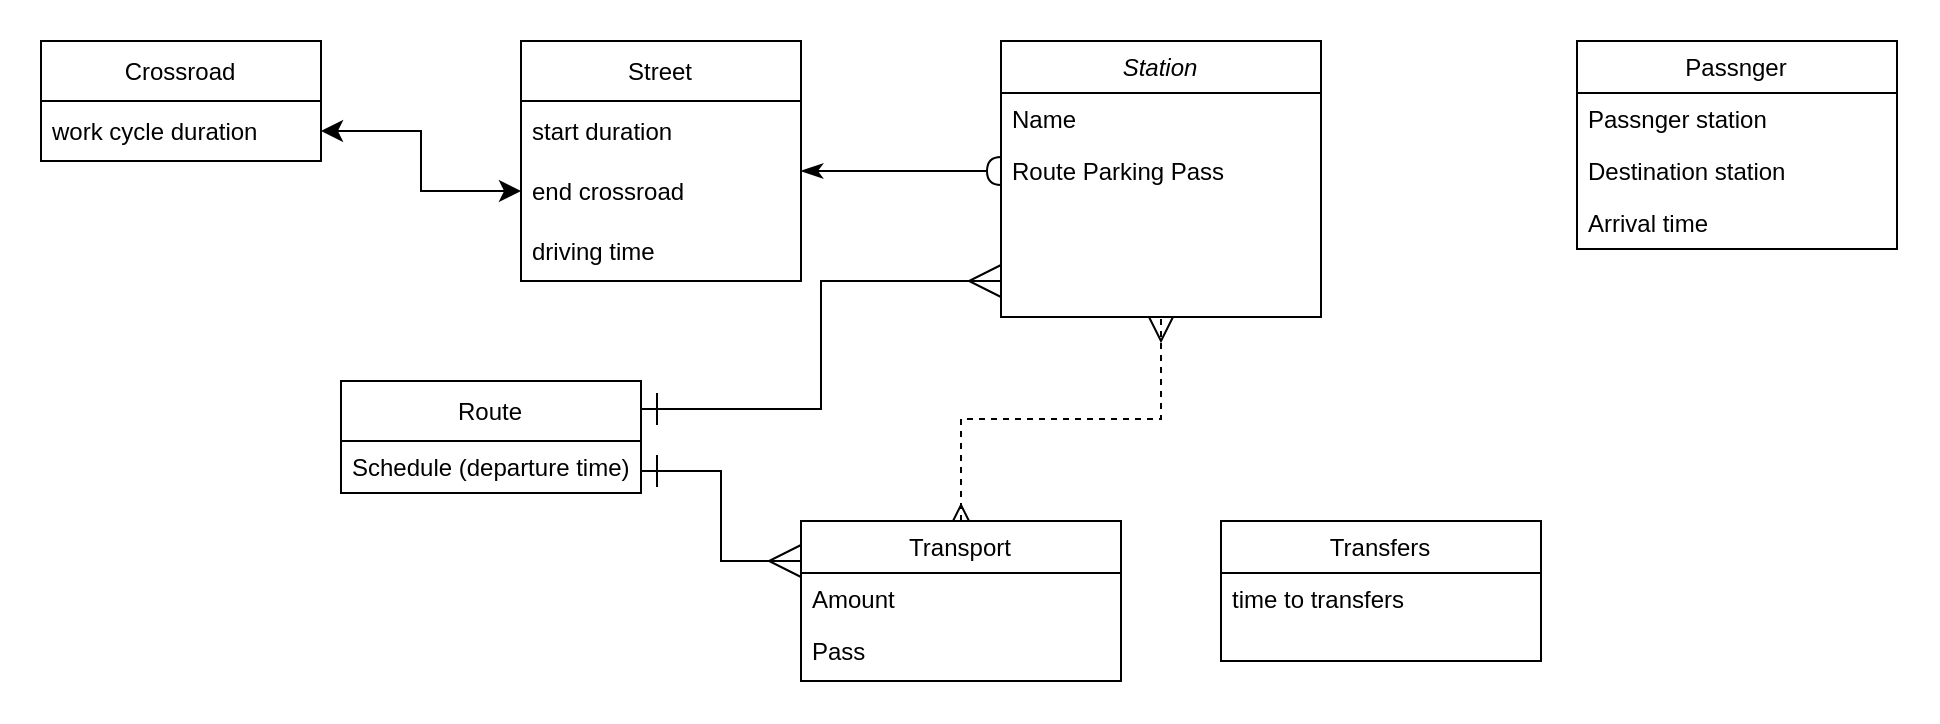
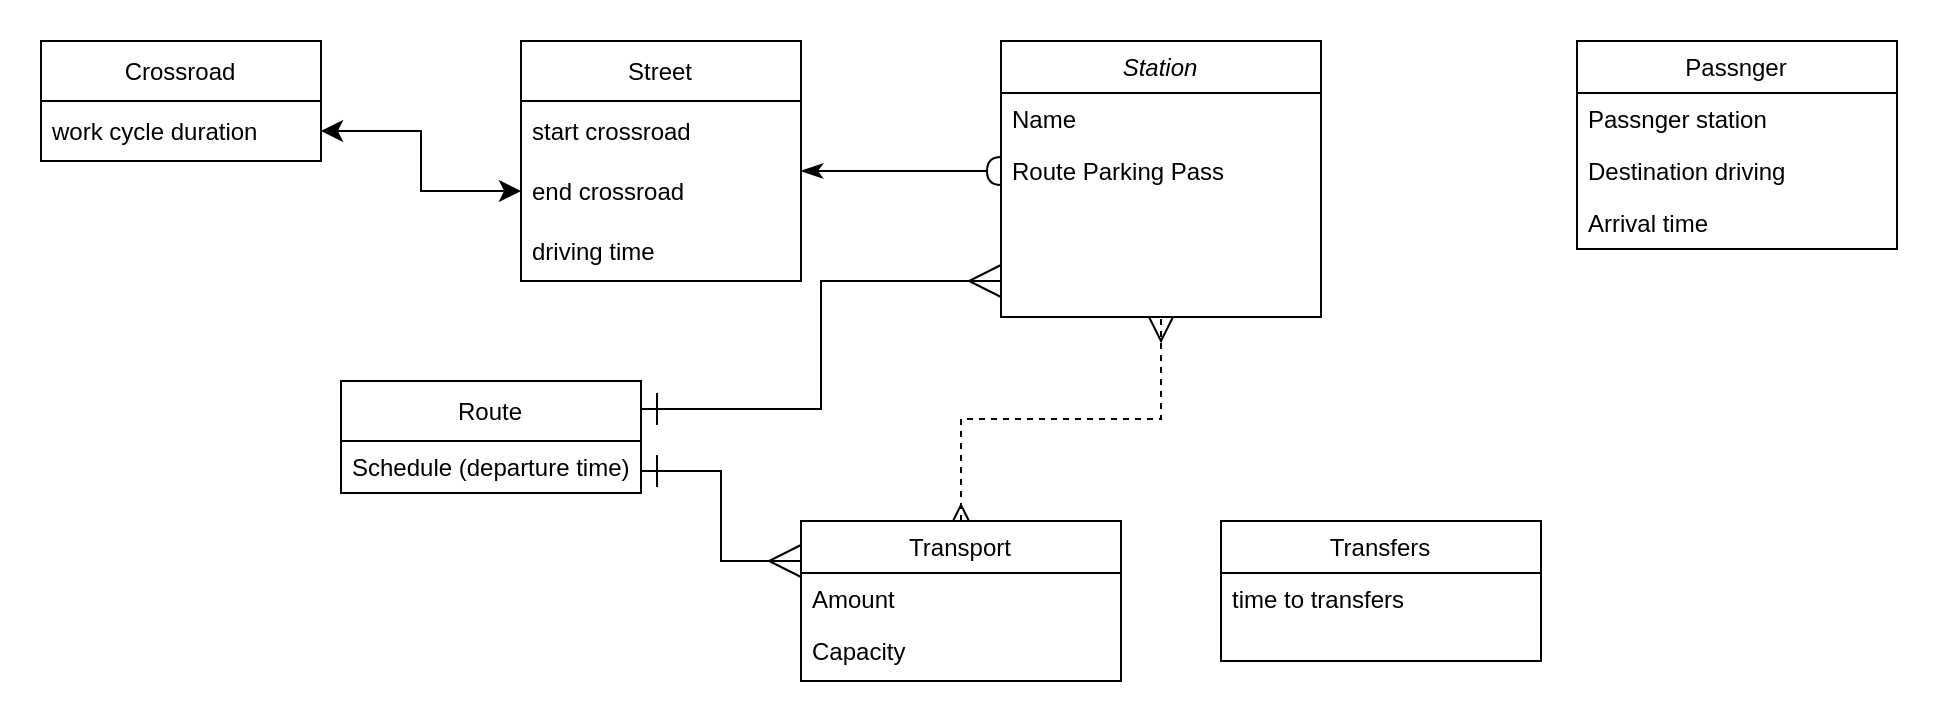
  <mxCell id="0" />
  <mxCell id="1" parent="0" />
  <mxCell id="2" value="Station&#10;" style="swimlane;fontStyle=2;align=center;verticalAlign=top;childLayout=stackLayout;horizontal=1;startSize=26;horizontalStack=0;resizeParent=1;resizeLast=0;collapsible=1;marginBottom=0;rounded=0;shadow=0;strokeWidth=1;" parent="1" vertex="1"><mxGeometry x="500" y="20" width="160" height="138" as="geometry"><mxRectangle x="230" y="140" width="160" height="26" as="alternateBounds" /></mxGeometry></mxCell>
  <mxCell id="3" value="Name" style="text;align=left;verticalAlign=top;spacingLeft=4;spacingRight=4;overflow=hidden;rotatable=0;points=[[0,0.5],[1,0.5]];portConstraint=eastwest;" parent="2" vertex="1"><mxGeometry y="26" width="160" height="26" as="geometry" /></mxCell>
  <mxCell id="4" value="Route Parking Pass" style="text;align=left;verticalAlign=top;spacingLeft=4;spacingRight=4;overflow=hidden;rotatable=0;points=[[0,0.5],[1,0.5]];portConstraint=eastwest;" parent="2" vertex="1"><mxGeometry y="52" width="160" height="26" as="geometry" /></mxCell>
  <mxCell id="5" value="Transport" style="swimlane;fontStyle=0;align=center;verticalAlign=top;childLayout=stackLayout;horizontal=1;startSize=26;horizontalStack=0;resizeParent=1;resizeLast=0;collapsible=1;marginBottom=0;rounded=0;shadow=0;strokeWidth=1;" parent="1" vertex="1"><mxGeometry x="400" y="260" width="160" height="80" as="geometry"><mxRectangle x="130" y="380" width="160" height="26" as="alternateBounds" /></mxGeometry></mxCell>
  <mxCell id="6" value="Amount" style="text;align=left;verticalAlign=top;spacingLeft=4;spacingRight=4;overflow=hidden;rotatable=0;points=[[0,0.5],[1,0.5]];portConstraint=eastwest;" parent="5" vertex="1"><mxGeometry y="26" width="160" height="26" as="geometry" /></mxCell>
- <mxCell id="7" value="Pass" style="text;align=left;verticalAlign=top;spacingLeft=4;spacingRight=4;overflow=hidden;rotatable=0;points=[[0,0.5],[1,0.5]];portConstraint=eastwest;rounded=0;shadow=0;html=0;" parent="5" vertex="1"><mxGeometry y="52" width="160" height="26" as="geometry" /></mxCell>
+ <mxCell id="7" value="Capacity" style="text;align=left;verticalAlign=top;spacingLeft=4;spacingRight=4;overflow=hidden;rotatable=0;points=[[0,0.5],[1,0.5]];portConstraint=eastwest;rounded=0;shadow=0;html=0;" parent="5" vertex="1"><mxGeometry y="52" width="160" height="26" as="geometry" /></mxCell>
  <mxCell id="8" value="" style="endArrow=ERmany;endSize=10;endFill=0;shadow=0;strokeWidth=1;rounded=0;edgeStyle=elbowEdgeStyle;elbow=vertical;startArrow=ERmany;startFill=0;dashed=1;" parent="1" source="5" target="2" edge="1"><mxGeometry width="160" relative="1" as="geometry"><mxPoint x="480" y="103" as="sourcePoint" /><mxPoint x="480" y="103" as="targetPoint" /></mxGeometry></mxCell>
  <mxCell id="9" value="Transfers" style="swimlane;fontStyle=0;align=center;verticalAlign=top;childLayout=stackLayout;horizontal=1;startSize=26;horizontalStack=0;resizeParent=1;resizeLast=0;collapsible=1;marginBottom=0;rounded=0;shadow=0;strokeWidth=1;" parent="1" vertex="1"><mxGeometry x="610" y="260" width="160" height="70" as="geometry"><mxRectangle x="340" y="380" width="170" height="26" as="alternateBounds" /></mxGeometry></mxCell>
  <mxCell id="10" value="time to transfers" style="text;align=left;verticalAlign=top;spacingLeft=4;spacingRight=4;overflow=hidden;rotatable=0;points=[[0,0.5],[1,0.5]];portConstraint=eastwest;" parent="9" vertex="1"><mxGeometry y="26" width="160" height="26" as="geometry" /></mxCell>
  <mxCell id="11" value="Passnger" style="swimlane;fontStyle=0;align=center;verticalAlign=top;childLayout=stackLayout;horizontal=1;startSize=26;horizontalStack=0;resizeParent=1;resizeLast=0;collapsible=1;marginBottom=0;rounded=0;shadow=0;strokeWidth=1;" parent="1" vertex="1"><mxGeometry x="788" y="20" width="160" height="104" as="geometry"><mxRectangle x="550" y="140" width="160" height="26" as="alternateBounds" /></mxGeometry></mxCell>
  <mxCell id="12" value="Passnger station" style="text;align=left;verticalAlign=top;spacingLeft=4;spacingRight=4;overflow=hidden;rotatable=0;points=[[0,0.5],[1,0.5]];portConstraint=eastwest;rounded=0;shadow=0;html=0;" parent="11" vertex="1"><mxGeometry y="26" width="160" height="26" as="geometry" /></mxCell>
- <mxCell id="13" value="Destination station" style="text;align=left;verticalAlign=top;spacingLeft=4;spacingRight=4;overflow=hidden;rotatable=0;points=[[0,0.5],[1,0.5]];portConstraint=eastwest;" parent="11" vertex="1"><mxGeometry y="52" width="160" height="26" as="geometry" /></mxCell>
+ <mxCell id="13" value="Destination driving" style="text;align=left;verticalAlign=top;spacingLeft=4;spacingRight=4;overflow=hidden;rotatable=0;points=[[0,0.5],[1,0.5]];portConstraint=eastwest;" parent="11" vertex="1"><mxGeometry y="52" width="160" height="26" as="geometry" /></mxCell>
  <mxCell id="14" value="Arrival time" style="text;align=left;verticalAlign=top;spacingLeft=4;spacingRight=4;overflow=hidden;rotatable=0;points=[[0,0.5],[1,0.5]];portConstraint=eastwest;rounded=0;shadow=0;html=0;" parent="11" vertex="1"><mxGeometry y="78" width="160" height="26" as="geometry" /></mxCell>
  <mxCell id="15" style="edgeStyle=none;curved=1;rounded=0;orthogonalLoop=1;jettySize=auto;html=1;exitX=0;exitY=0.5;exitDx=0;exitDy=0;endArrow=classicThin;startSize=5;endSize=8;sourcePerimeterSpacing=8;targetPerimeterSpacing=8;endFill=1;startArrow=halfCircle;startFill=0;" parent="1" edge="1"><mxGeometry relative="1" as="geometry"><mxPoint x="400" y="85" as="targetPoint" /><mxPoint x="500" y="85" as="sourcePoint" /></mxGeometry></mxCell>
  <mxCell id="16" value="Street" style="swimlane;fontStyle=0;childLayout=stackLayout;horizontal=1;startSize=30;horizontalStack=0;resizeParent=1;resizeParentMax=0;resizeLast=0;collapsible=1;marginBottom=0;hachureGap=4;pointerEvents=0;" parent="1" vertex="1"><mxGeometry x="260" y="20" width="140" height="120" as="geometry" /></mxCell>
- <mxCell id="17" value="start duration" style="text;strokeColor=none;fillColor=none;align=left;verticalAlign=middle;spacingLeft=4;spacingRight=4;overflow=hidden;points=[[0,0.5],[1,0.5]];portConstraint=eastwest;rotatable=0;" parent="16" vertex="1"><mxGeometry y="30" width="140" height="30" as="geometry" /></mxCell>
+ <mxCell id="17" value="start crossroad" style="text;strokeColor=none;fillColor=none;align=left;verticalAlign=middle;spacingLeft=4;spacingRight=4;overflow=hidden;points=[[0,0.5],[1,0.5]];portConstraint=eastwest;rotatable=0;" parent="16" vertex="1"><mxGeometry y="30" width="140" height="30" as="geometry" /></mxCell>
  <mxCell id="18" value="end crossroad" style="text;strokeColor=none;fillColor=none;align=left;verticalAlign=middle;spacingLeft=4;spacingRight=4;overflow=hidden;points=[[0,0.5],[1,0.5]];portConstraint=eastwest;rotatable=0;" parent="16" vertex="1"><mxGeometry y="60" width="140" height="30" as="geometry" /></mxCell>
  <mxCell id="19" value="driving time" style="text;strokeColor=none;fillColor=none;align=left;verticalAlign=middle;spacingLeft=4;spacingRight=4;overflow=hidden;points=[[0,0.5],[1,0.5]];portConstraint=eastwest;rotatable=0;" parent="16" vertex="1"><mxGeometry y="90" width="140" height="30" as="geometry" /></mxCell>
  <mxCell id="20" value="Crossroad" style="swimlane;fontStyle=0;childLayout=stackLayout;horizontal=1;startSize=30;horizontalStack=0;resizeParent=1;resizeParentMax=0;resizeLast=0;collapsible=1;marginBottom=0;hachureGap=4;pointerEvents=0;" parent="1" vertex="1"><mxGeometry x="20" y="20" width="140" height="60" as="geometry" /></mxCell>
  <mxCell id="21" value="work cycle duration" style="text;strokeColor=none;fillColor=none;align=left;verticalAlign=middle;spacingLeft=4;spacingRight=4;overflow=hidden;points=[[0,0.5],[1,0.5]];portConstraint=eastwest;rotatable=0;" parent="20" vertex="1"><mxGeometry y="30" width="140" height="30" as="geometry" /></mxCell>
  <mxCell id="22" style="edgeStyle=elbowEdgeStyle;rounded=0;orthogonalLoop=1;jettySize=auto;html=1;entryX=1;entryY=0.5;entryDx=0;entryDy=0;startArrow=classic;startFill=1;endArrow=classic;endFill=1;startSize=8;endSize=8;sourcePerimeterSpacing=8;targetPerimeterSpacing=8;" parent="1" target="21" edge="1"><mxGeometry relative="1" as="geometry"><mxPoint x="260" y="95" as="sourcePoint" /></mxGeometry></mxCell>
  <mxCell id="23" style="edgeStyle=elbowEdgeStyle;rounded=0;orthogonalLoop=1;jettySize=auto;html=1;startArrow=ERone;startFill=0;endArrow=ERmany;endFill=0;startSize=14;endSize=14;sourcePerimeterSpacing=8;targetPerimeterSpacing=8;exitX=1;exitY=0.25;exitDx=0;exitDy=0;" parent="1" source="24" edge="1"><mxGeometry relative="1" as="geometry"><mxPoint x="500" y="140" as="targetPoint" /></mxGeometry></mxCell>
  <mxCell id="24" value="Route" style="swimlane;fontStyle=0;childLayout=stackLayout;horizontal=1;startSize=30;horizontalStack=0;resizeParent=1;resizeParentMax=0;resizeLast=0;collapsible=1;marginBottom=0;hachureGap=4;pointerEvents=0;swimlaneFillColor=none;" parent="1" vertex="1"><mxGeometry x="170" y="190" width="150" height="56" as="geometry"><mxRectangle x="-100" y="290" width="60" height="30" as="alternateBounds" /></mxGeometry></mxCell>
  <mxCell id="25" value="Schedule (departure time)" style="text;align=left;verticalAlign=top;spacingLeft=4;spacingRight=4;overflow=hidden;rotatable=0;points=[[0,0.5],[1,0.5]];portConstraint=eastwest;" parent="24" vertex="1"><mxGeometry y="30" width="150" height="26" as="geometry" /></mxCell>
  <mxCell id="26" style="edgeStyle=elbowEdgeStyle;rounded=0;orthogonalLoop=1;jettySize=auto;html=1;entryX=0;entryY=0.25;entryDx=0;entryDy=0;startArrow=ERone;startFill=0;endArrow=ERmany;endFill=0;startSize=14;endSize=14;sourcePerimeterSpacing=8;targetPerimeterSpacing=8;exitX=1;exitY=0.5;exitDx=0;exitDy=0;" parent="1" target="5" edge="1"><mxGeometry relative="1" as="geometry"><mxPoint x="320" y="235" as="sourcePoint" /></mxGeometry></mxCell>
